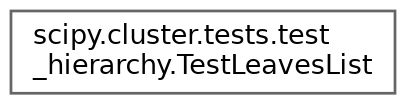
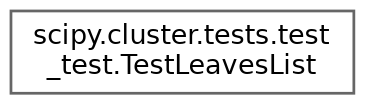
  digraph {
    rankdir=LR
-   n1 [color=grey40 fillcolor=white fontname=Helvetica fontsize=10 height=0.2 label="scipy.cluster.tests.test\l_hierarchy.TestLeavesList" shape=box style=filled width=0.4]
+   n1 [color=grey40 fillcolor=white fontname=Helvetica fontsize=10 height=0.2 label="scipy.cluster.tests.test\l_test.TestLeavesList" shape=box style=filled width=0.4]
  }
